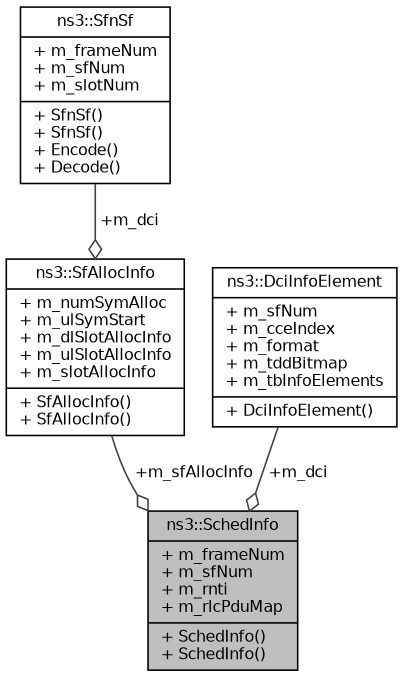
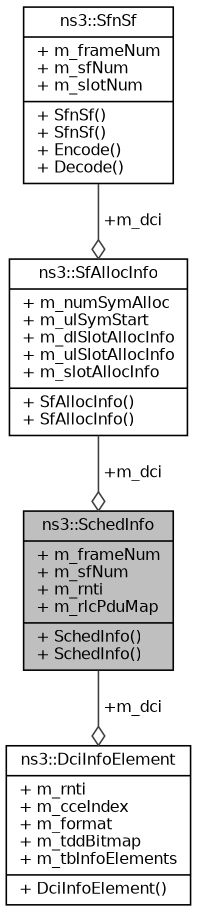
  digraph {
    node [color=black fillcolor=white fontname=Helvetica fontsize=10 shape=record style=filled]
    edge [arrowhead=odiamond color=grey25 fontname=Helvetica fontsize=10 labelfontname=Helvetica labelfontsize=10 style=solid]
    n1 [fillcolor=grey75 fontcolor=black height=0.2 label="{ns3::SchedInfo\n|+ m_frameNum\l+ m_sfNum\l+ m_rnti\l+ m_rlcPduMap\l|+ SchedInfo()\l+ SchedInfo()\l}" width=0.4]
    n2 [height=0.2 label="{ns3::SfAllocInfo\n|+ m_numSymAlloc\l+ m_ulSymStart\l+ m_dlSlotAllocInfo\l+ m_ulSlotAllocInfo\l+ m_slotAllocInfo\l|+ SfAllocInfo()\l+ SfAllocInfo()\l}" width=0.4]
    n3 [height=0.2 label="{ns3::SfnSf\n|+ m_frameNum\l+ m_sfNum\l+ m_slotNum\l|+ SfnSf()\l+ SfnSf()\l+ Encode()\l+ Decode()\l}" width=0.4]
-   n4 [height=0.2 label="{ns3::DciInfoElement\n|+ m_sfNum\l+ m_cceIndex\l+ m_format\l+ m_tddBitmap\l+ m_tbInfoElements\l|+ DciInfoElement()\l}" width=0.4]
-   n2 -> n1 [label=" +m_sfAllocInfo"]
+   n4 [height=0.2 label="{ns3::DciInfoElement\n|+ m_rnti\l+ m_cceIndex\l+ m_format\l+ m_tddBitmap\l+ m_tbInfoElements\l|+ DciInfoElement()\l}" width=0.4]
+   n2 -> n1 [label=" +m_dci"]
    n3 -> n2 [label=" +m_dci"]
-   n4 -> n1 [label=" +m_dci"]
+   n1 -> n4 [label=" +m_dci"]
  }
